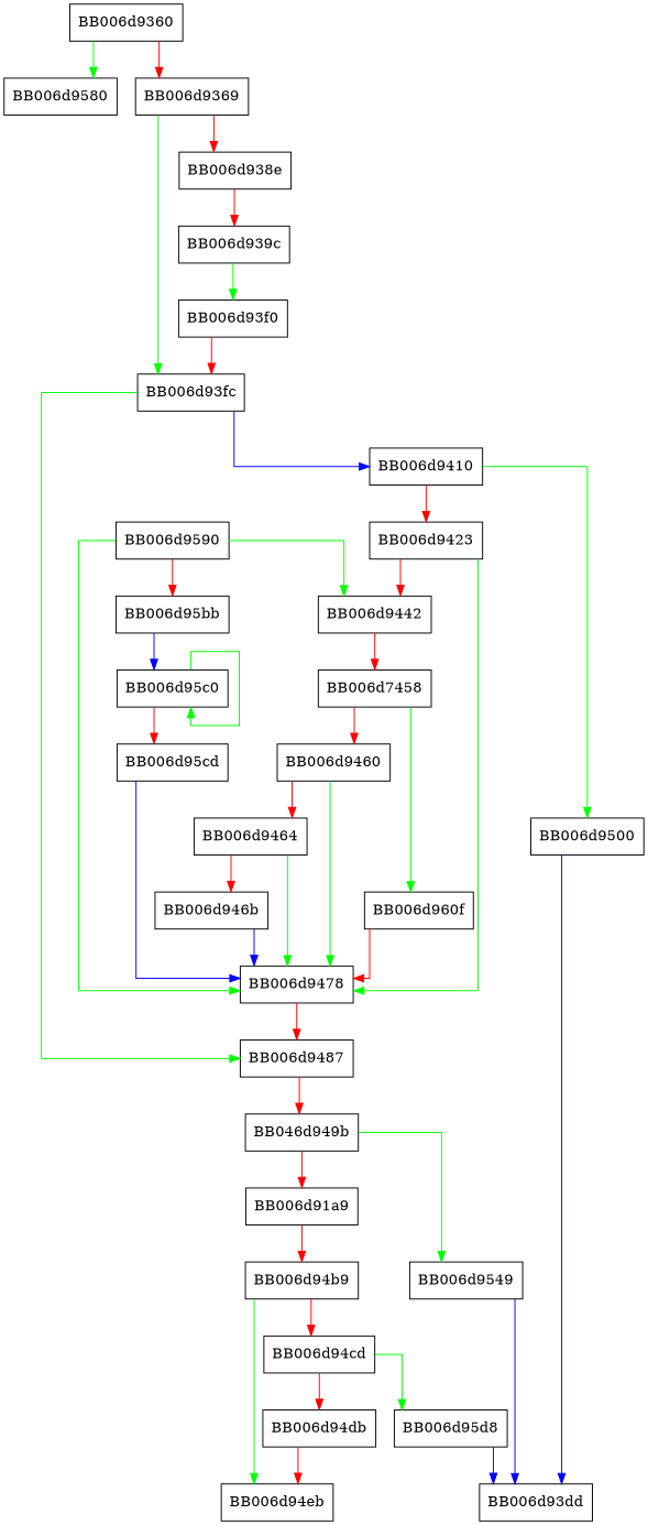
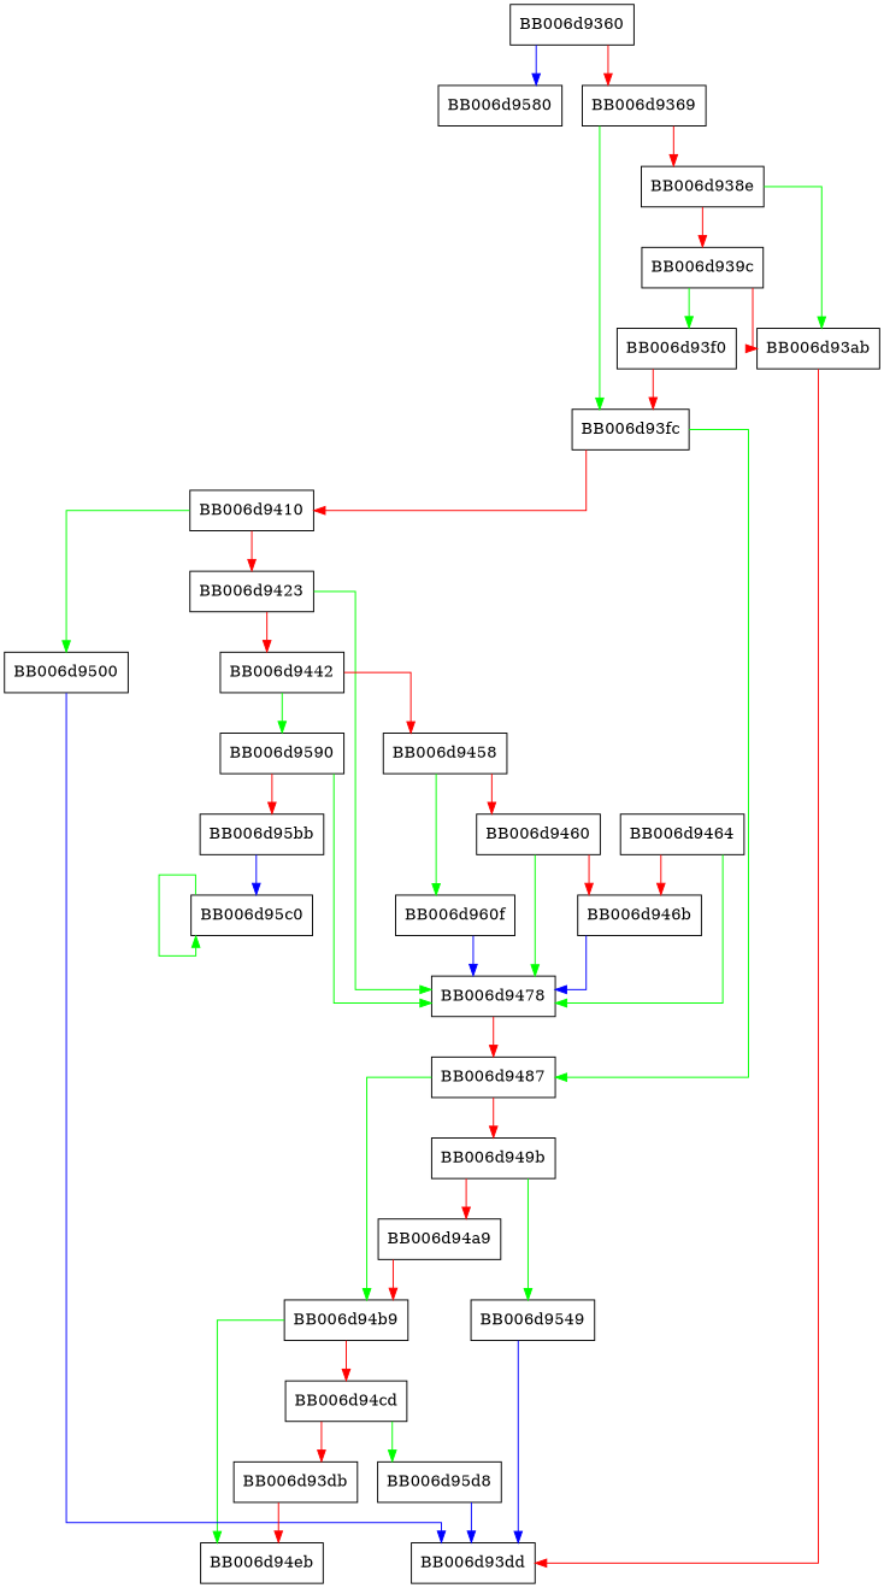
  digraph {
    splines=ortho
    node [shape=box]
    edge [color=red]
    BB006d9360
    BB006d9580
    BB006d9369
    BB006d93fc
    BB006d938e
    BB006d9487
    BB006d9410
+   BB006d93ab
    BB006d939c
    BB006d94b9
-   BB006d949b [label=BB046d949b]
+   BB006d949b
    BB006d9500
    BB006d9423
    BB006d93dd
    BB006d93f0
    BB006d94eb
    BB006d94cd
    n18 [label=BB006d9549]
-   BB006d94a9 [label=BB006d91a9]
+   BB006d94a9
    BB006d9478
    BB006d9442
    BB006d9590
-   BB006d9458 [label=BB006d7458]
+   BB006d9458
    BB006d95bb
    BB006d960f
    BB006d9460
    BB006d95c0
    BB006d9464
    BB006d946b
    BB006d95d8
-   BB006d94db
-   BB006d95cd
-   BB006d9360 -> BB006d9580 [color=green]
+   BB006d94db [label=BB006d93db]
+   BB006d9360 -> BB006d9580 [color=blue]
    BB006d9360 -> BB006d9369
    BB006d9369 -> BB006d93fc [color=green]
    BB006d9369 -> BB006d938e
    BB006d93fc -> BB006d9487 [color=green]
-   BB006d93fc -> BB006d9410 [color=blue]
+   BB006d93fc -> BB006d9410
+   BB006d938e -> BB006d93ab [color=green]
    BB006d938e -> BB006d939c
+   BB006d9487 -> BB006d94b9 [color=green]
    BB006d9487 -> BB006d949b
    BB006d9410 -> BB006d9500 [color=green]
    BB006d9410 -> BB006d9423
+   BB006d93ab -> BB006d93dd
+   BB006d939c -> BB006d93ab
    BB006d939c -> BB006d93f0 [color=green]
    BB006d94b9 -> BB006d94eb [color=green]
    BB006d94b9 -> BB006d94cd
    BB006d949b -> n18 [color=green]
    BB006d949b -> BB006d94a9
    BB006d9500 -> BB006d93dd [color=blue]
    BB006d9423 -> BB006d9478 [color=green]
    BB006d9423 -> BB006d9442
    BB006d93f0 -> BB006d93fc
    BB006d94cd -> BB006d95d8 [color=green]
    BB006d94cd -> BB006d94db
    n18 -> BB006d93dd [color=blue]
    BB006d94a9 -> BB006d94b9
    BB006d9478 -> BB006d9487
-   BB006d9590 -> BB006d9442 [color=green]
+   BB006d9442 -> BB006d9590 [color=green]
    BB006d9442 -> BB006d9458
    BB006d9590 -> BB006d9478 [color=green]
    BB006d9590 -> BB006d95bb
    BB006d9458 -> BB006d960f [color=green]
    BB006d9458 -> BB006d9460
    BB006d95bb -> BB006d95c0 [color=blue]
-   BB006d960f -> BB006d9478
+   BB006d960f -> BB006d9478 [color=blue]
    BB006d9460 -> BB006d9478 [color=green]
-   BB006d9460 -> BB006d9464
+   BB006d9460 -> BB006d946b
    BB006d95c0 -> BB006d95c0 [color=green]
-   BB006d95c0 -> BB006d95cd
    BB006d9464 -> BB006d9478 [color=green]
    BB006d9464 -> BB006d946b
    BB006d946b -> BB006d9478 [color=blue]
    BB006d95d8 -> BB006d93dd [color=blue]
    BB006d94db -> BB006d94eb
-   BB006d95cd -> BB006d9478 [color=blue]
  }
